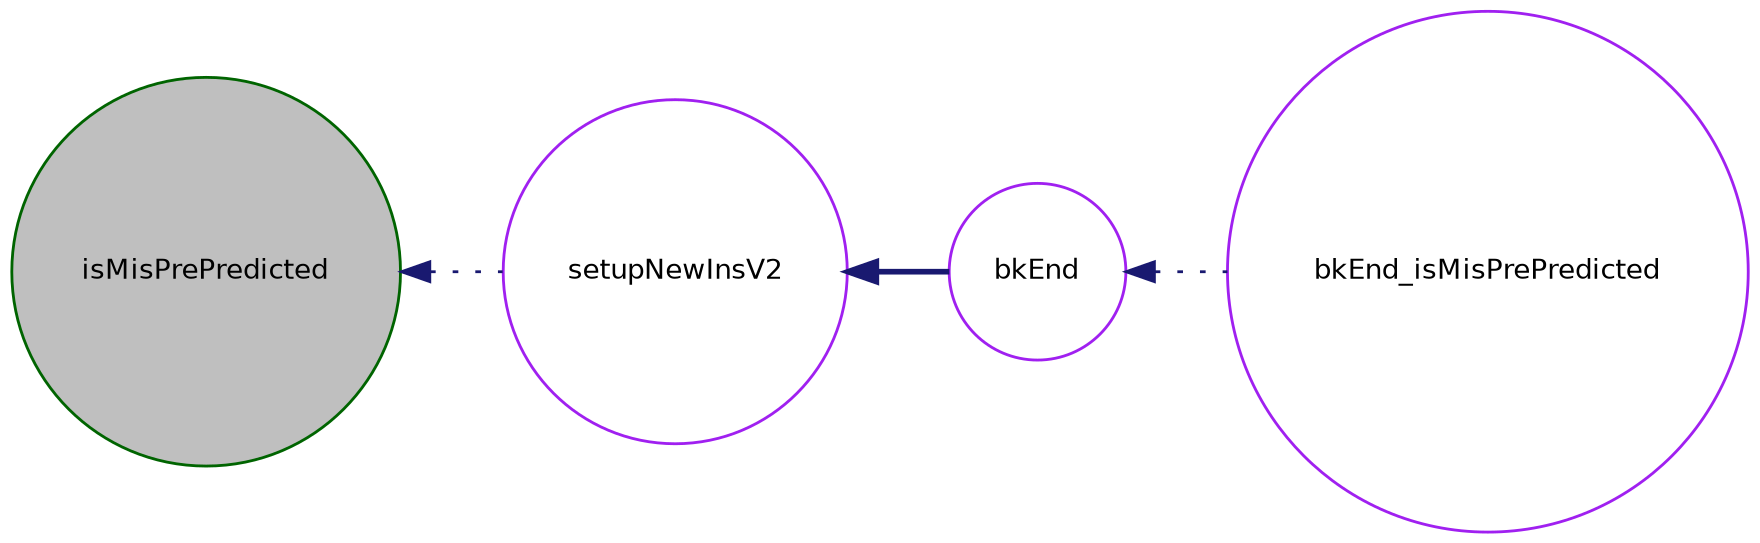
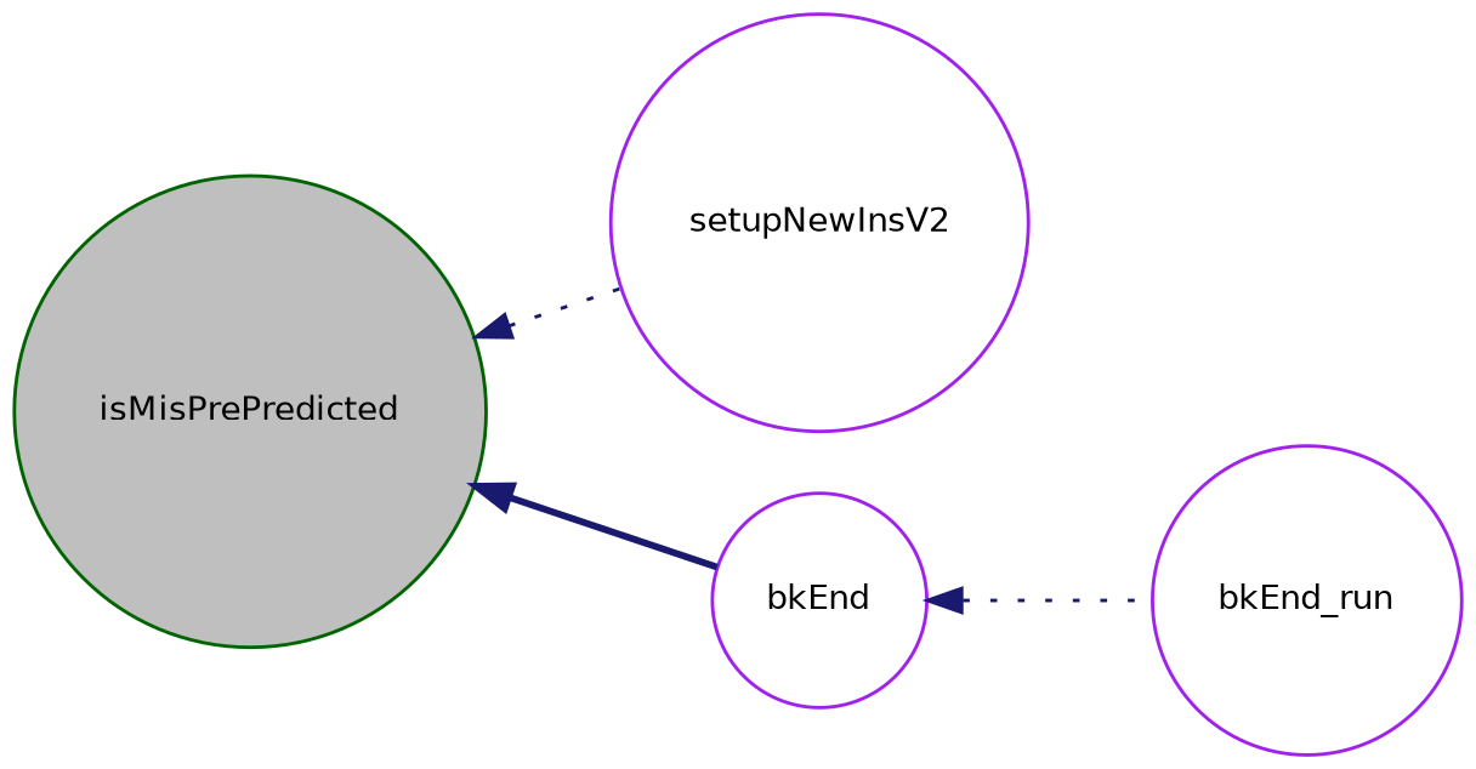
  digraph {
    rankdir=LR
    node [color=purple fillcolor=white fontname=Helvetica fontsize=10 shape=circle style=filled]
    edge [color=midnightblue dir=back fontname=Helvetica fontsize=10 labelfontname=Helvetica labelfontsize=10 style=dotted]
    n1 [color=darkgreen fillcolor=grey75 fontcolor=black height=0.2 label=isMisPrePredicted width=0.4]
    n2 [height=0.2 label=setupNewInsV2 width=0.4]
    n3 [height=0.2 label=bkEnd width=0.4]
-   n4 [height=0.2 label=bkEnd_isMisPrePredicted width=0.4]
+   n4 [height=0.2 label=bkEnd_run width=0.4]
    n1 -> n2
-   n2 -> n3 [style=bold]
+   n1 -> n3 [style=bold]
    n3 -> n4
  }
